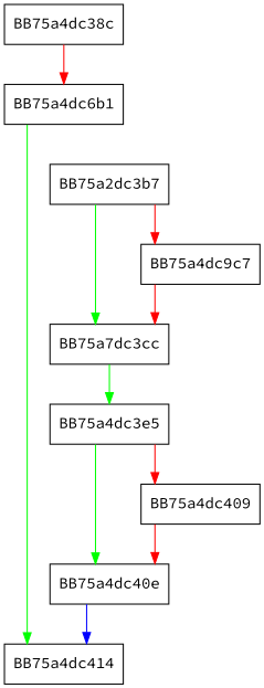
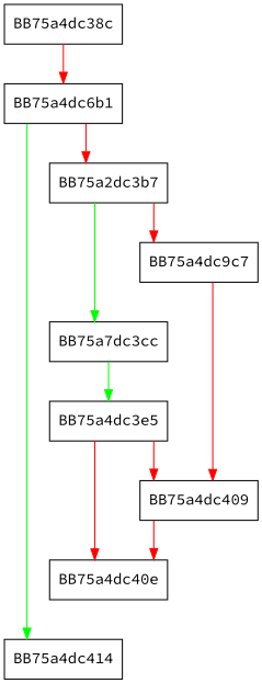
  digraph {
    fontname="Source Code Pro"
    splines=ortho
    node [fontname="Source Code Pro" shape=box]
    edge [color=red fontname="Source Code Pro"]
    n1 [label=BB75a4dc6b1]
    BB75a4dc38c
    BB75a4dc414
    n4 [label=BB75a2dc3b7]
    n5 [label=BB75a7dc3cc]
    n6 [label=BB75a4dc9c7]
    BB75a4dc3e5
    BB75a4dc40e
    BB75a4dc409
    n1 -> BB75a4dc414 [color=green]
+   n1 -> n4
    BB75a4dc38c -> n1
    n4 -> n5 [color=green]
    n4 -> n6
    n5 -> BB75a4dc3e5 [color=green]
-   n6 -> n5
-   BB75a4dc3e5 -> BB75a4dc40e [color=green]
+   n6 -> BB75a4dc409
+   BB75a4dc3e5 -> BB75a4dc40e
    BB75a4dc3e5 -> BB75a4dc409
-   BB75a4dc40e -> BB75a4dc414 [color=blue]
    BB75a4dc409 -> BB75a4dc40e
  }
